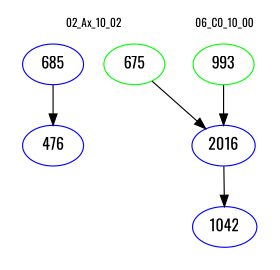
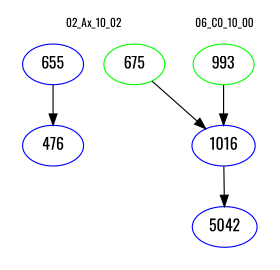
  digraph {
    fontname=Oswald
    node [color=blue fontname=Oswald]
    edge [color=black fontname=Oswald]
    n1 [color=green label=675]
-   n2 [label=685]
+   n2 [label=655]
    n3 [label=476]
    n4 [color=green label=993]
-   n5 [label=2016]
-   n6 [label=1042]
+   n5 [label=1016]
+   n6 [label=5042]
    subgraph cluster_1 {
      color=white
      fontsize=10
      label="02_Ax_10_02"
      n1
      n2
      n3
    }
    subgraph cluster_2 {
      color=white
      fontsize=10
      label="06_C0_10_00"
      n4
      n5
      n6
    }
    n1 -> n5
    n2 -> n3
    n4 -> n5
    n5 -> n6
  }
